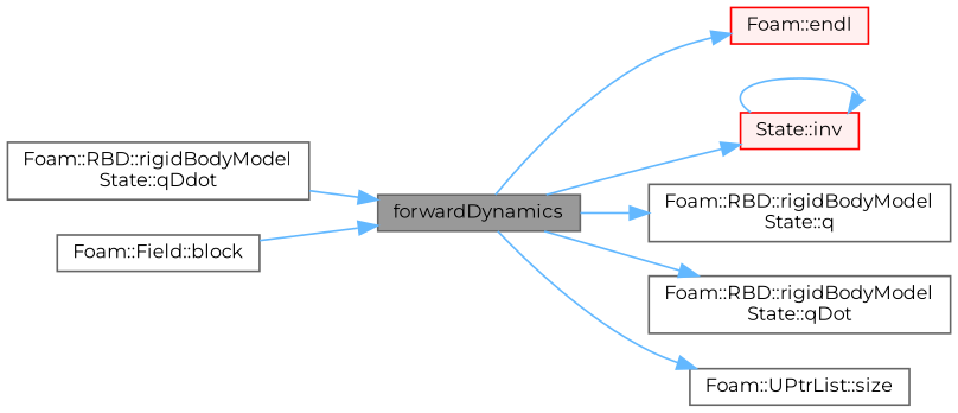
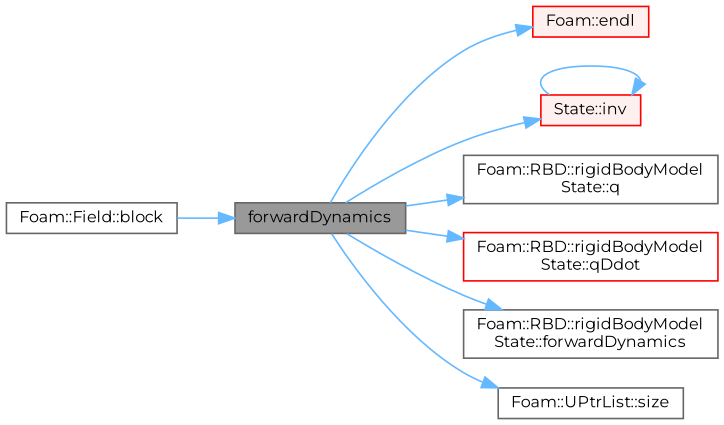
  digraph {
    fontname=Montserrat
    rankdir=LR
    node [color=grey40 fillcolor=white fontname=Montserrat fontsize=10 shape=box style=filled]
    edge [color=steelblue1 fontname=Montserrat fontsize=10 labelfontname=Helvetica labelfontsize=10 style=solid]
    n1 [color=gray40 fillcolor=grey60 fontcolor=black height=0.2 label=forwardDynamics width=0.4]
    n2 [color=red fillcolor="#FFF0F0" height=0.2 label="Foam::endl" width=0.4]
    n3 [color=red fillcolor="#FFF0F0" height=0.2 label="State::inv" width=0.4]
    n4 [height=0.2 label="Foam::RBD::rigidBodyModel\lState::q" width=0.4]
-   n5 [height=0.2 label="Foam::RBD::rigidBodyModel\lState::qDdot" width=0.4]
-   n6 [height=0.2 label="Foam::RBD::rigidBodyModel\lState::qDot" width=0.4]
+   n5 [color=red height=0.2 label="Foam::RBD::rigidBodyModel\lState::qDdot" width=0.4]
+   n6 [height=0.2 label="Foam::RBD::rigidBodyModel\lState::forwardDynamics" width=0.4]
    n7 [height=0.2 label="Foam::UPtrList::size" width=0.4]
    n8 [height=0.2 label="Foam::Field::block" width=0.4]
    n1 -> n2
    n1 -> n3
    n1 -> n4
-   n5 -> n1
+   n1 -> n5
    n1 -> n6
    n1 -> n7
    n3 -> n3
    n8 -> n1
  }
